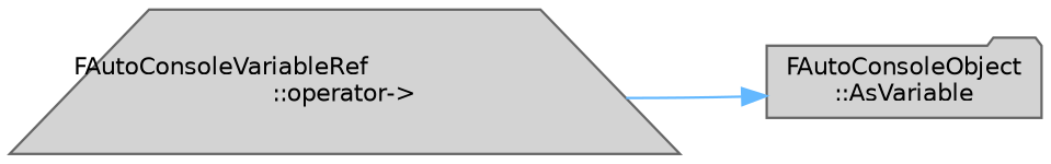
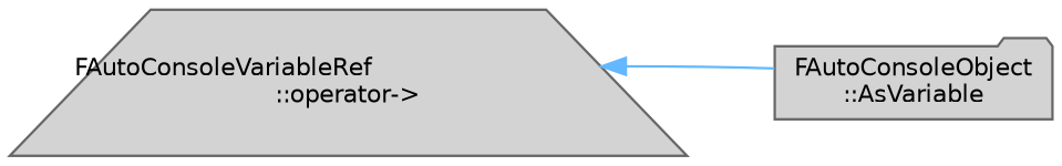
  digraph {
    rankdir=LR
    node [color=gray40 fillcolor=lightgrey fontname=Helvetica fontsize=10 style=filled]
    n1 [fontcolor=black height=0.2 label="FAutoConsoleVariableRef\l::operator-\>" shape=trapezium width=0.4]
    n2 [height=0.2 label="FAutoConsoleObject\l::AsVariable" shape=folder width=0.4]
-   n1 -> n2 [color=steelblue1 fontname=Helvetica fontsize=10 labelfontname=Helvetica labelfontsize=10 style=solid]
+   n2 -> n1 [color=steelblue1 fontname=Helvetica fontsize=10 labelfontname=Helvetica labelfontsize=10 style=solid]
  }
